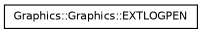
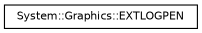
  digraph {
    rankdir=LR
-   n1 [color=black fillcolor=white fontname=Helvetica fontsize=10 height=0.2 label="Graphics::Graphics::EXTLOGPEN" shape=record style=filled width=0.4]
+   n1 [color=black fillcolor=white fontname=Helvetica fontsize=10 height=0.2 label="System::Graphics::EXTLOGPEN" shape=record style=filled width=0.4]
  }
